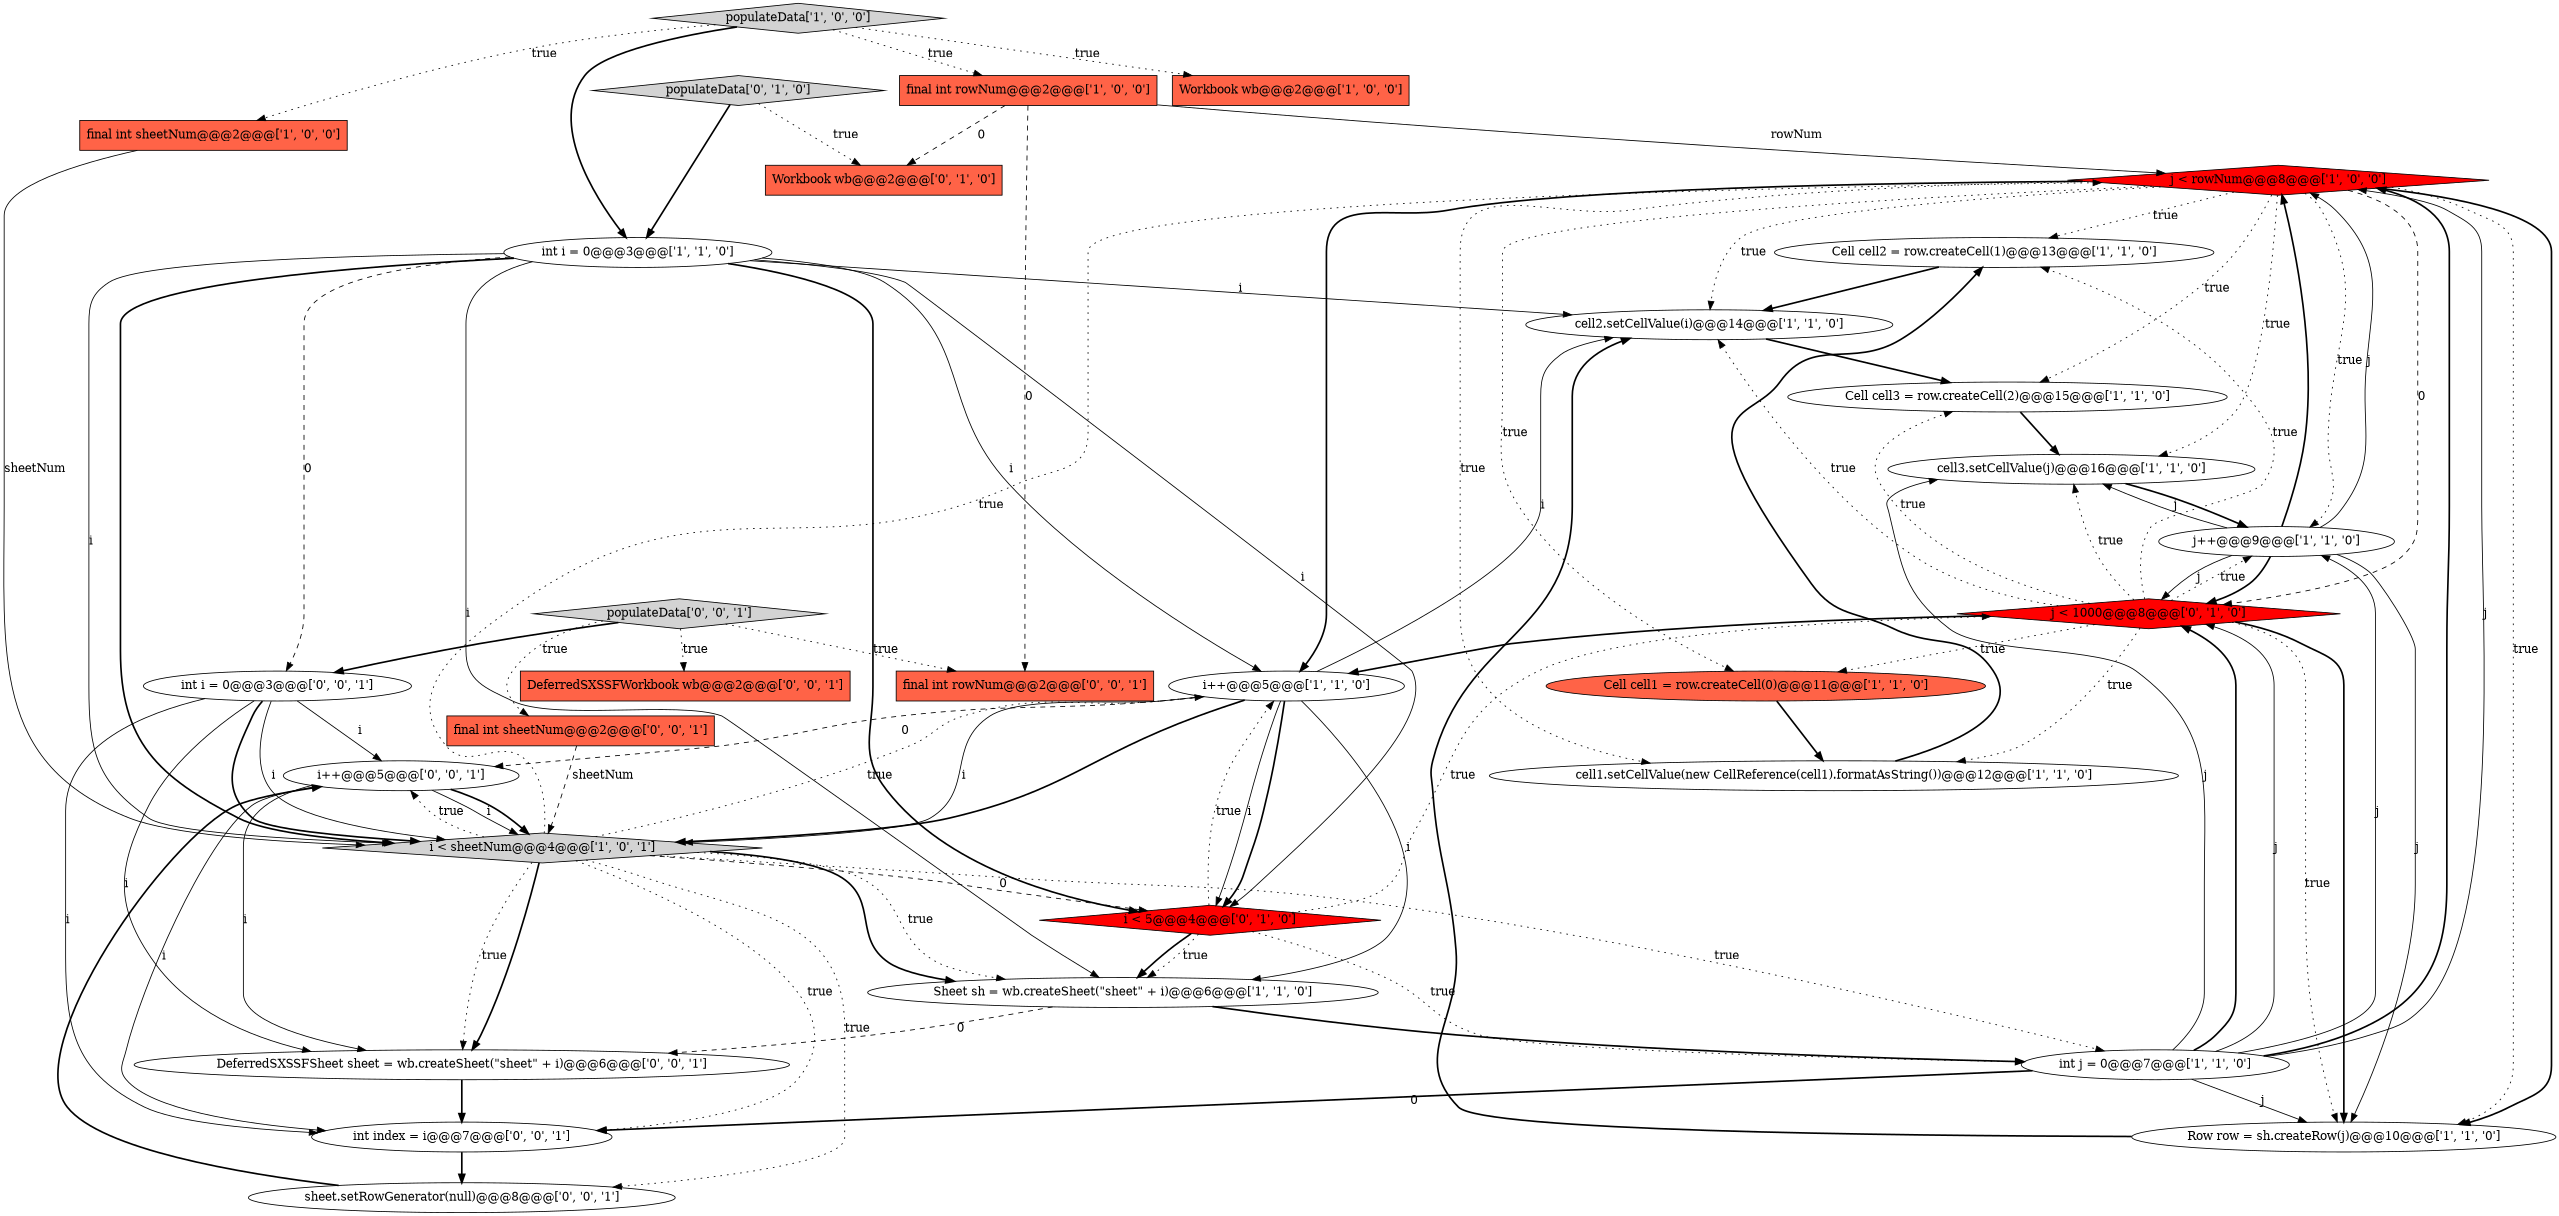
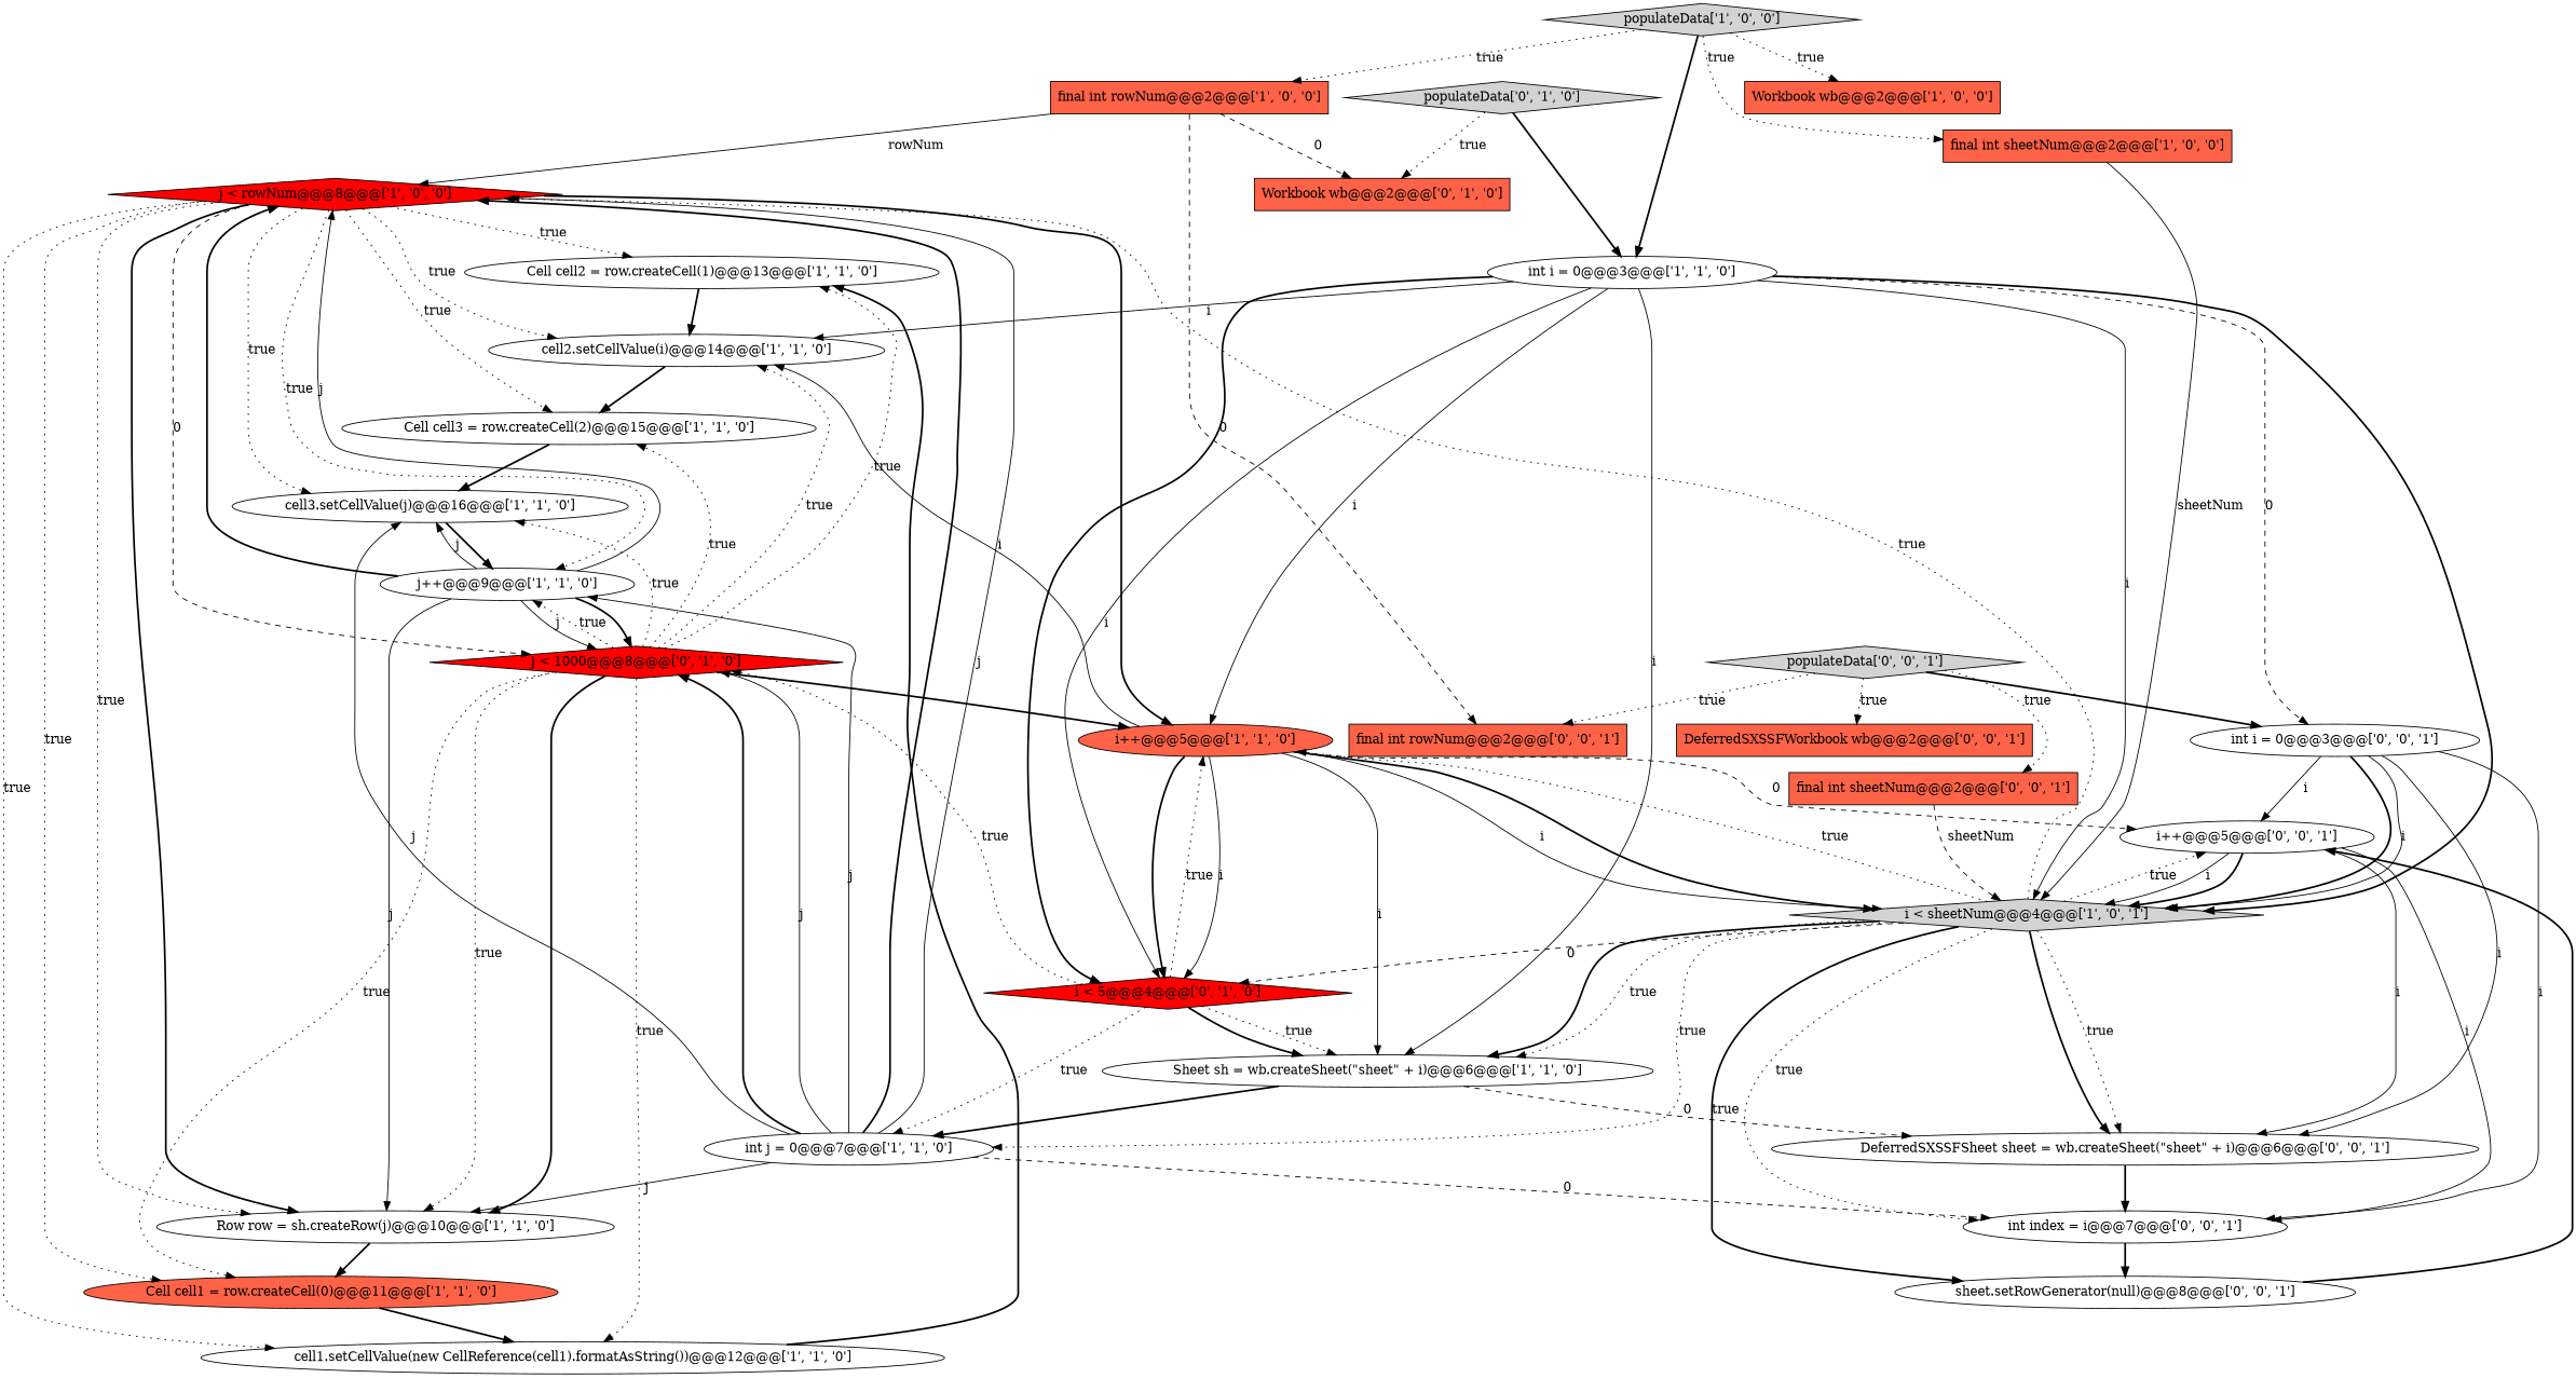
  digraph {
    node [fillcolor=white shape=ellipse style=filled]
    edge [style=dotted]
    n1 [fillcolor=red label="j < rowNum@@@8@@@['1', '0', '0']" shape=diamond]
    n2 [label="Cell cell2 = row.createCell(1)@@@13@@@['1', '1', '0']"]
    n3 [fillcolor=red label="j < 1000@@@8@@@['0', '1', '0']" shape=diamond]
    n4 [label="Row row = sh.createRow(j)@@@10@@@['1', '1', '0']"]
    n5 [label="cell3.setCellValue(j)@@@16@@@['1', '1', '0']"]
    n6 [label="Cell cell3 = row.createCell(2)@@@15@@@['1', '1', '0']"]
    n7 [fillcolor=tomato label="Cell cell1 = row.createCell(0)@@@11@@@['1', '1', '0']"]
    n8 [label="cell2.setCellValue(i)@@@14@@@['1', '1', '0']"]
    n9 [label="cell1.setCellValue(new CellReference(cell1).formatAsString())@@@12@@@['1', '1', '0']"]
-   n10 [label="i++@@@5@@@['1', '1', '0']"]
+   n10 [fillcolor=tomato label="i++@@@5@@@['1', '1', '0']"]
    n11 [label="j++@@@9@@@['1', '1', '0']"]
    n12 [fillcolor=lightgray label="i < sheetNum@@@4@@@['1', '0', '1']" shape=diamond]
    n13 [label="Sheet sh = wb.createSheet(\"sheet\" + i)@@@6@@@['1', '1', '0']"]
    n14 [fillcolor=red label="i < 5@@@4@@@['0', '1', '0']" shape=diamond]
    n15 [label="i++@@@5@@@['0', '0', '1']"]
    n16 [label="DeferredSXSSFSheet sheet = wb.createSheet(\"sheet\" + i)@@@6@@@['0', '0', '1']"]
    n17 [label="int index = i@@@7@@@['0', '0', '1']"]
    n18 [label="sheet.setRowGenerator(null)@@@8@@@['0', '0', '1']"]
    n19 [label="int j = 0@@@7@@@['1', '1', '0']"]
    n20 [fillcolor=tomato label="final int sheetNum@@@2@@@['1', '0', '0']" shape=box]
    n21 [fillcolor=tomato label="final int rowNum@@@2@@@['1', '0', '0']" shape=box]
    n22 [fillcolor=tomato label="Workbook wb@@@2@@@['0', '1', '0']" shape=box]
    n23 [fillcolor=tomato label="final int rowNum@@@2@@@['0', '0', '1']" shape=box]
    n24 [fillcolor=lightgray label="populateData['1', '0', '0']" shape=diamond]
    n25 [label="int i = 0@@@3@@@['1', '1', '0']"]
    n26 [fillcolor=tomato label="Workbook wb@@@2@@@['1', '0', '0']" shape=box]
    n27 [label="int i = 0@@@3@@@['0', '0', '1']"]
    n28 [fillcolor=tomato label="final int sheetNum@@@2@@@['0', '0', '1']" shape=box]
    n29 [fillcolor=lightgray label="populateData['0', '1', '0']" shape=diamond]
    n30 [fillcolor=tomato label="DeferredSXSSFWorkbook wb@@@2@@@['0', '0', '1']" shape=box]
    n31 [fillcolor=lightgray label="populateData['0', '0', '1']" shape=diamond]
    n1 -> n2 [label=true]
    n1 -> n3 [label=0 style=dashed]
    n1 -> n4 [label=true]
    n1 -> n4 [style=bold]
    n1 -> n5 [label=true]
    n1 -> n6 [label=true]
    n1 -> n7 [label=true]
    n1 -> n8 [label=true]
    n1 -> n9 [label=true]
    n1 -> n10 [style=bold]
    n1 -> n11 [label=true]
    n2 -> n8 [style=bold]
    n3 -> n2 [label=true]
    n3 -> n4 [label=true]
    n3 -> n4 [style=bold]
    n3 -> n5 [label=true]
    n3 -> n6 [label=true]
    n3 -> n7 [label=true]
    n3 -> n8 [label=true]
    n3 -> n9 [label=true]
    n3 -> n10 [style=bold]
    n3 -> n11 [label=true]
-   n4 -> n8 [style=bold]
+   n4 -> n7 [style=bold]
    n5 -> n11 [style=bold]
    n6 -> n5 [style=bold]
    n7 -> n9 [style=bold]
    n8 -> n6 [style=bold]
    n9 -> n2 [style=bold]
    n10 -> n8 [label=i style=solid]
    n10 -> n12 [label=i style=solid]
    n10 -> n12 [style=bold]
    n10 -> n13 [label=i style=solid]
    n10 -> n14 [label=i style=solid]
    n10 -> n14 [style=bold]
    n10 -> n15 [label=0 style=dashed]
    n11 -> n1 [label=j style=solid]
    n11 -> n1 [style=bold]
    n11 -> n3 [label=j style=solid]
    n11 -> n3 [style=bold]
    n11 -> n4 [label=j style=solid]
    n11 -> n5 [label=j style=solid]
    n12 -> n1 [label=true]
    n12 -> n10 [label=true]
    n12 -> n13 [style=bold]
    n12 -> n13 [label=true]
    n12 -> n14 [label=0 style=dashed]
    n12 -> n15 [label=true]
    n12 -> n16 [style=bold]
    n12 -> n16 [label=true]
    n12 -> n17 [label=true]
-   n12 -> n18 [label=true]
+   n12 -> n18 [label=true style=bold]
    n12 -> n19 [label=true]
    n13 -> n16 [label=0 style=dashed]
    n13 -> n19 [style=bold]
    n14 -> n3 [label=true]
    n14 -> n10 [label=true]
    n14 -> n13 [style=bold]
    n14 -> n13 [label=true]
    n14 -> n19 [label=true]
    n15 -> n12 [style=bold]
    n15 -> n12 [label=i style=solid]
    n15 -> n16 [label=i style=solid]
    n15 -> n17 [label=i style=solid]
    n16 -> n17 [style=bold]
    n17 -> n18 [style=bold]
    n18 -> n15 [style=bold]
    n19 -> n1 [style=bold]
    n19 -> n1 [label=j style=solid]
    n19 -> n3 [style=bold]
    n19 -> n3 [label=j style=solid]
    n19 -> n4 [label=j style=solid]
    n19 -> n5 [label=j style=solid]
    n19 -> n11 [label=j style=solid]
-   n19 -> n17 [label=0 style=bold]
+   n19 -> n17 [label=0 style=dashed]
    n20 -> n12 [label=sheetNum style=solid]
    n21 -> n1 [label=rowNum style=solid]
    n21 -> n22 [label=0 style=dashed]
    n21 -> n23 [label=0 style=dashed]
    n24 -> n20 [label=true]
    n24 -> n21 [label=true]
    n24 -> n25 [style=bold]
    n24 -> n26 [label=true]
    n25 -> n8 [label=i style=solid]
    n25 -> n10 [label=i style=solid]
    n25 -> n12 [label=i style=solid]
    n25 -> n12 [style=bold]
    n25 -> n13 [label=i style=solid]
    n25 -> n14 [style=bold]
    n25 -> n14 [label=i style=solid]
    n25 -> n27 [label=0 style=dashed]
    n27 -> n12 [style=bold]
    n27 -> n12 [label=i style=solid]
    n27 -> n15 [label=i style=solid]
    n27 -> n16 [label=i style=solid]
    n27 -> n17 [label=i style=solid]
    n28 -> n12 [label=sheetNum style=dashed]
    n29 -> n22 [label=true]
    n29 -> n25 [style=bold]
    n31 -> n23 [label=true]
    n31 -> n27 [style=bold]
    n31 -> n28 [label=true]
    n31 -> n30 [label=true]
  }
